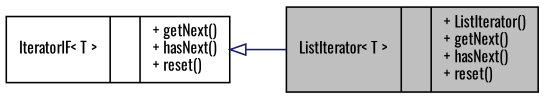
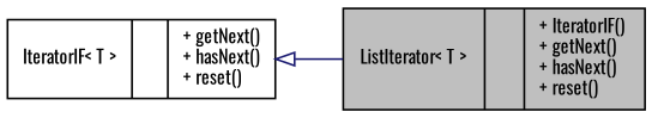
  digraph {
    rankdir=LR
    fontname=Oswald
    node [color=black fontname=Oswald fontsize=10 shape=record style=filled]
-   n1 [fillcolor=grey75 fontcolor=black height=0.2 label="{ListIterator\< T \>\n||+ ListIterator()\l+ getNext()\l+ hasNext()\l+ reset()\l}" width=0.4]
+   n1 [fillcolor=grey75 fontcolor=black height=0.2 label="{ListIterator\< T \>\n||+ IteratorIF()\l+ getNext()\l+ hasNext()\l+ reset()\l}" width=0.4]
    n2 [fillcolor=white height=0.2 label="{IteratorIF\< T \>\n||+ getNext()\l+ hasNext()\l+ reset()\l}" width=0.4]
    n2 -> n1 [arrowtail=onormal color=midnightblue dir=back fontname=Oswald fontsize=10 labelfontname=Helvetica labelfontsize=10 style=solid]
  }
